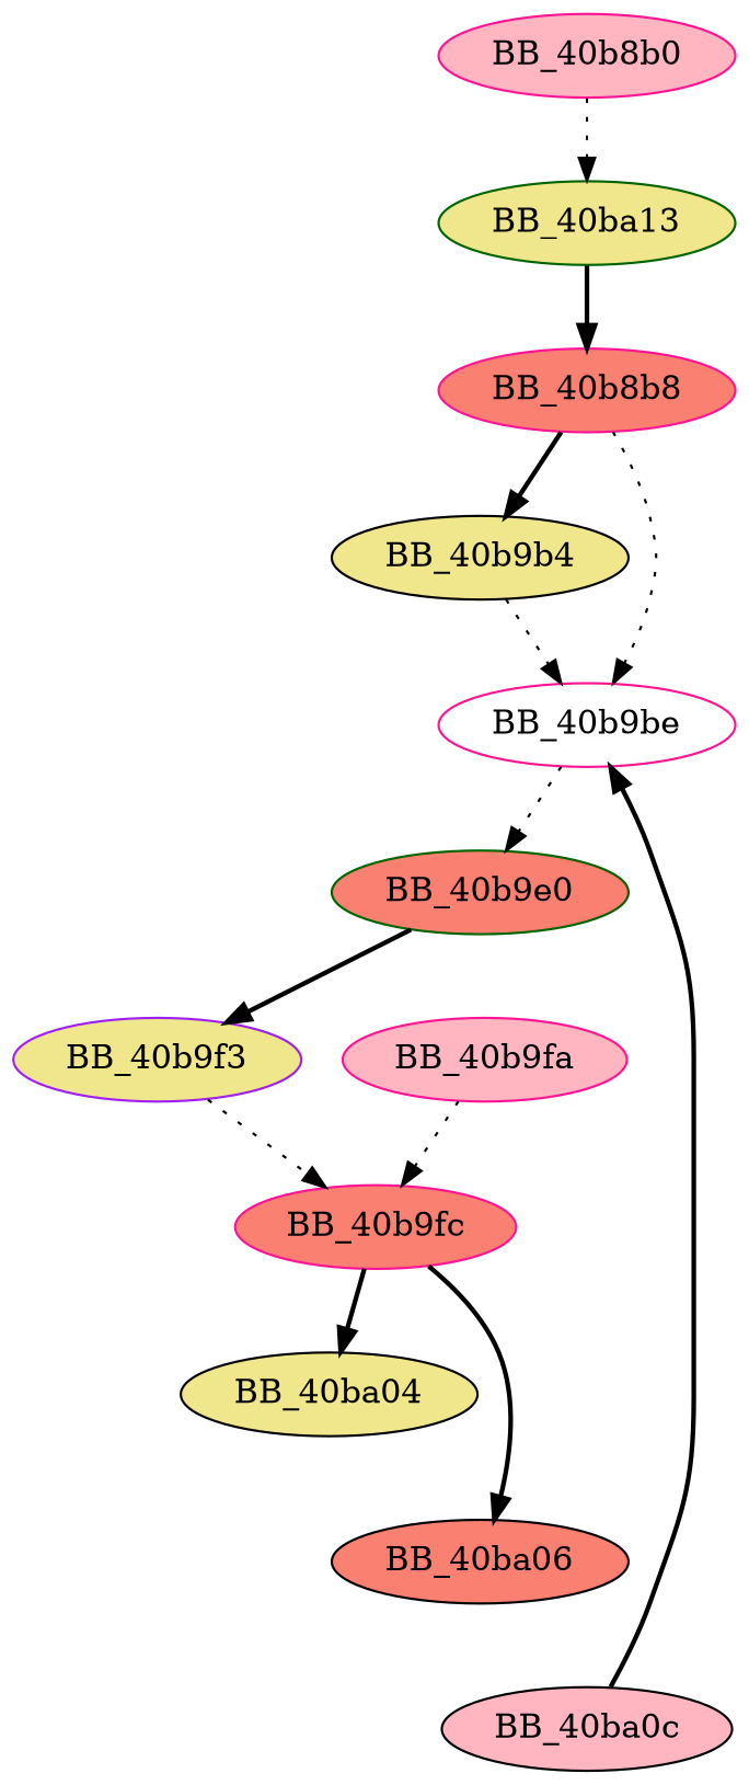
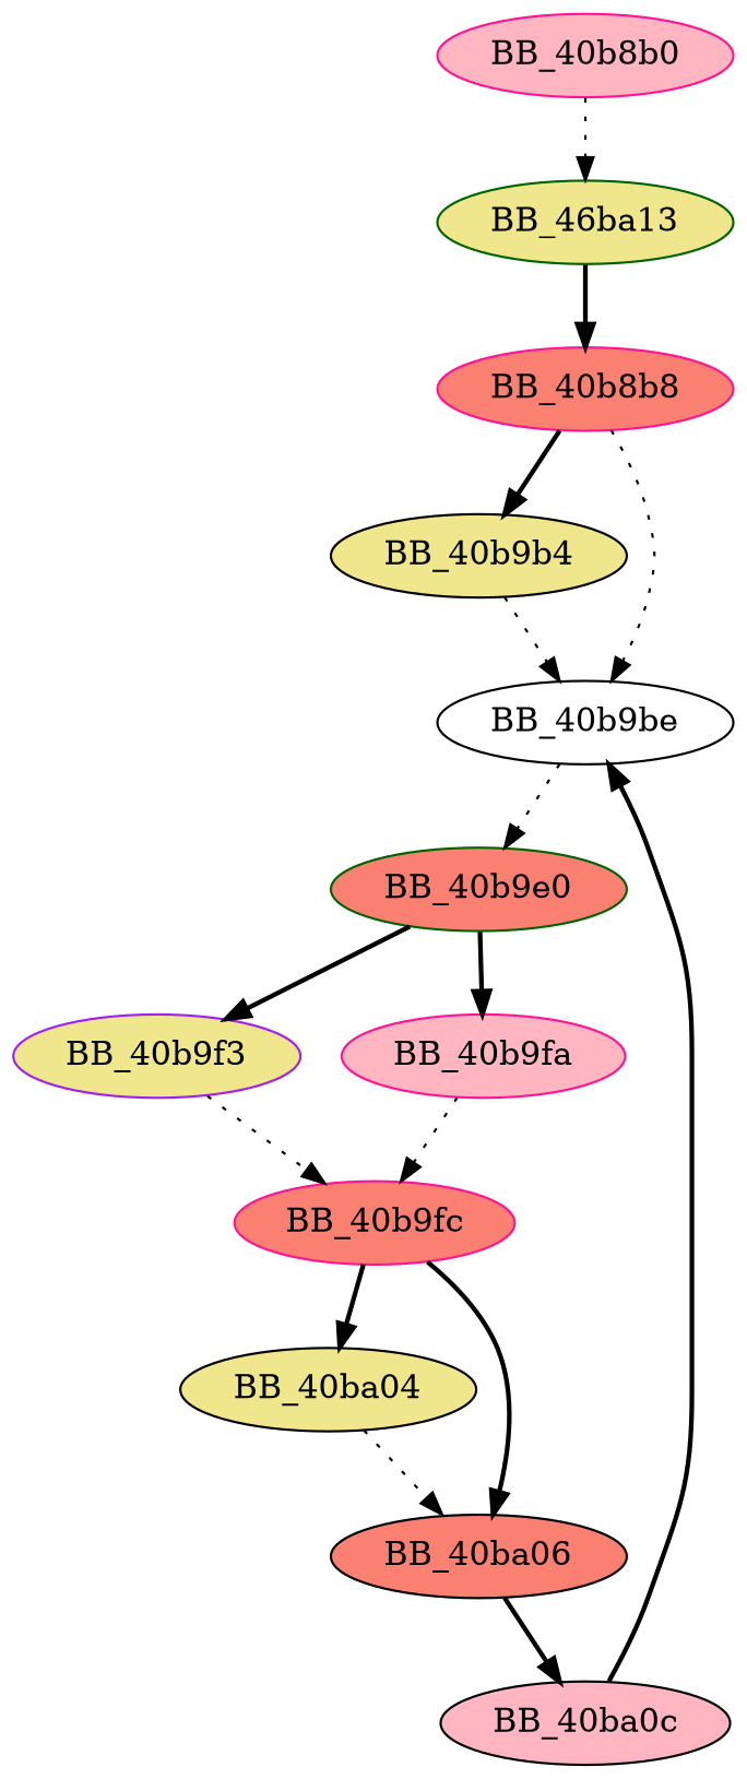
  digraph {
    node [color=black fillcolor=khaki style=filled]
    edge [style=bold]
    BB_40b8b0 [color=deeppink fillcolor=lightpink]
-   BB_40ba13 [color=darkgreen]
+   BB_40ba13 [color=darkgreen label=BB_46ba13]
    BB_40b8b8 [color=deeppink fillcolor=salmon]
    BB_40b9b4
-   BB_40b9be [color=deeppink fillcolor=white]
+   BB_40b9be [fillcolor=white]
    BB_40b9e0 [color=darkgreen fillcolor=salmon]
    BB_40b9f3 [color=purple]
    BB_40b9fa [color=deeppink fillcolor=lightpink]
    BB_40ba0c [fillcolor=lightpink]
    BB_40b9fc [color=deeppink fillcolor=salmon]
    BB_40ba04
    BB_40ba06 [fillcolor=salmon]
    BB_40b8b0 -> BB_40ba13 [style=dotted]
    BB_40ba13 -> BB_40b8b8
    BB_40b8b8 -> BB_40b9b4
    BB_40b8b8 -> BB_40b9be [style=dotted]
    BB_40b9b4 -> BB_40b9be [style=dotted]
    BB_40b9be -> BB_40b9e0 [style=dotted]
    BB_40b9e0 -> BB_40b9f3
+   BB_40b9e0 -> BB_40b9fa
    BB_40b9f3 -> BB_40b9fc [style=dotted]
    BB_40b9fa -> BB_40b9fc [style=dotted]
    BB_40ba0c -> BB_40b9be
    BB_40b9fc -> BB_40ba04
    BB_40b9fc -> BB_40ba06
+   BB_40ba04 -> BB_40ba06 [style=dotted]
+   BB_40ba06 -> BB_40ba0c
  }
